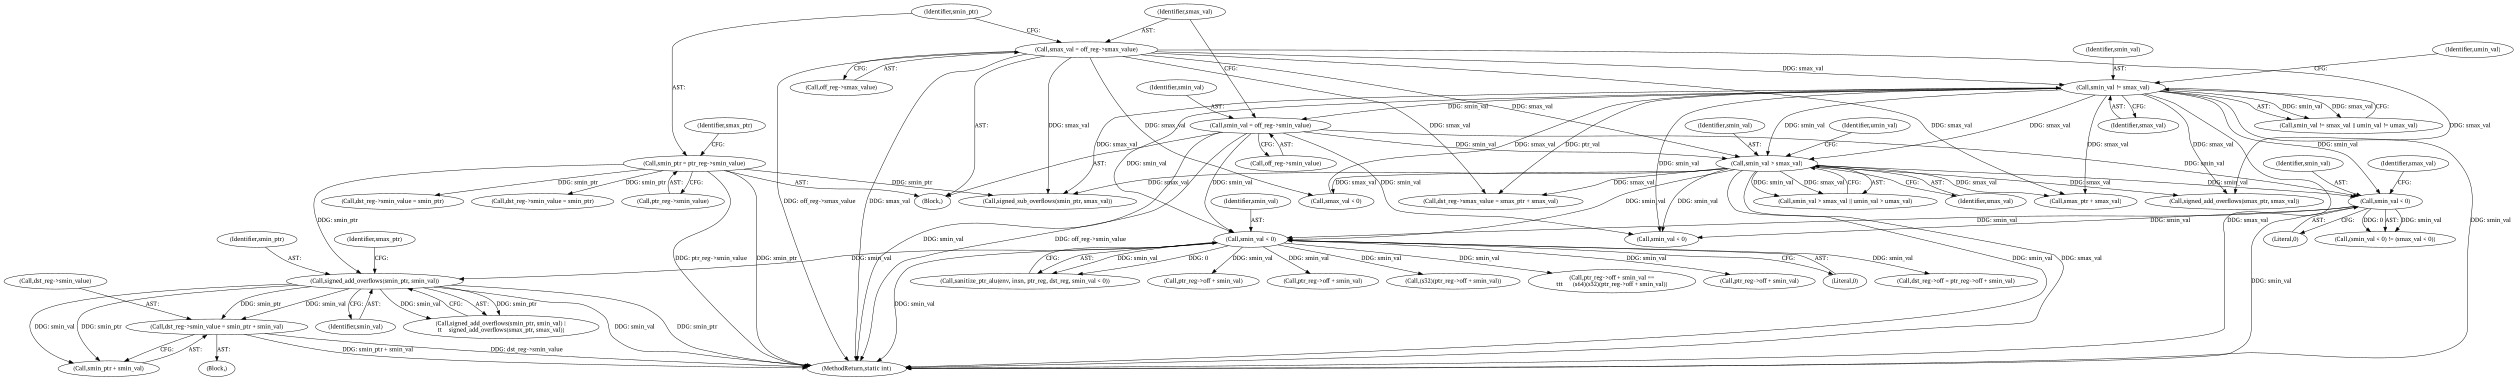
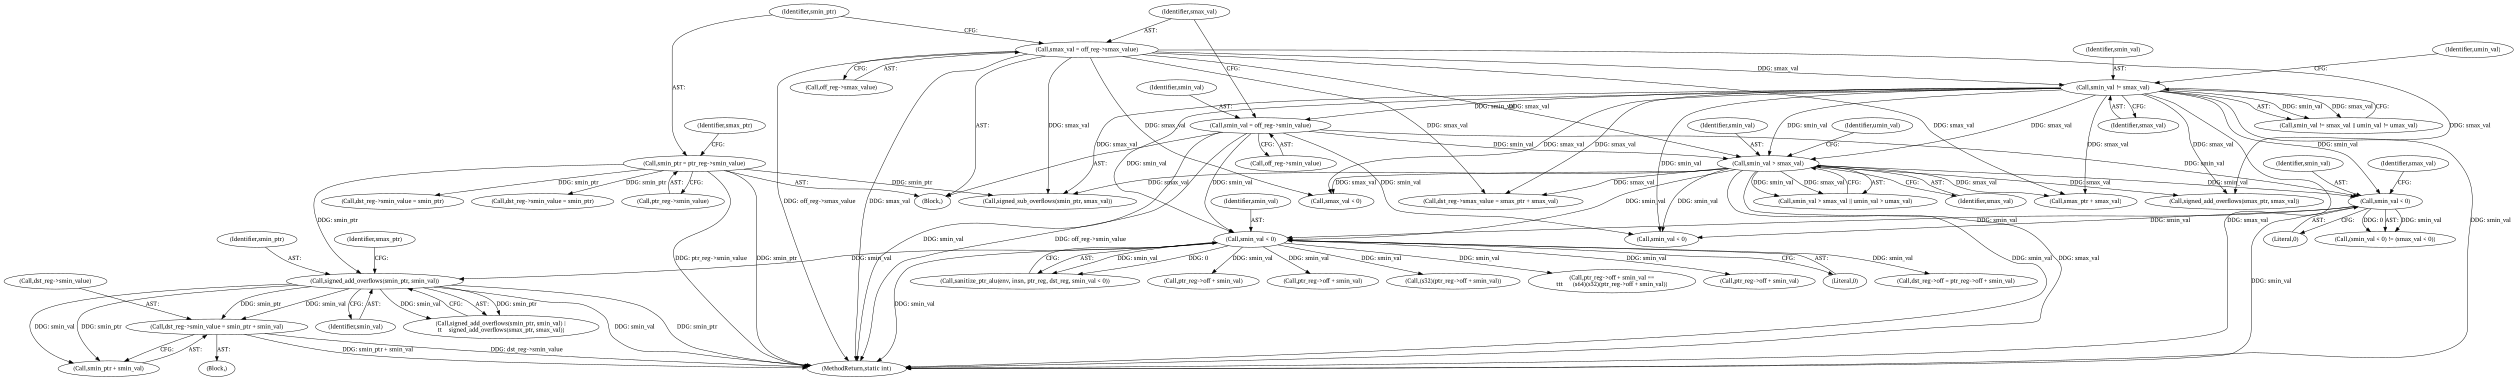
  digraph {
    fontname="PT Serif"
    node [fontname="PT Serif"]
    edge [fontname="PT Serif"]
    n1 [label="(Call,dst_reg->smin_value = smin_ptr + smin_val)"]
    n2 [label="(Block,)"]
    n3 [label="(Call,smin_ptr + smin_val)"]
    n4 [label="(MethodReturn,static int)"]
    n5 [label="(Call,signed_add_overflows(smin_ptr, smin_val))"]
    n6 [label="(Identifier,smin_val)"]
    n7 [label="(Call,signed_add_overflows(smin_ptr, smin_val) ||\n\t\t    signed_add_overflows(smax_ptr, smax_val))"]
    n8 [label="(Call,smin_ptr = ptr_reg->smin_value)"]
    n9 [label="(Call,signed_sub_overflows(smin_ptr, smax_val))"]
    n10 [label="(Block,)"]
    n11 [label="(Call,dst_reg->smin_value = smin_ptr)"]
    n12 [label="(Call,dst_reg->smin_value = smin_ptr)"]
    n13 [label="(Call,ptr_reg->smin_value)"]
    n14 [label="(Call,smin_val < 0)"]
    n15 [label="(Call,dst_reg->off = ptr_reg->off + smin_val)"]
    n16 [label="(Call,sanitize_ptr_alu(env, insn, ptr_reg, dst_reg, smin_val < 0))"]
    n17 [label="(Call,ptr_reg->off + smin_val)"]
    n18 [label="(Call,ptr_reg->off + smin_val)"]
    n19 [label="(Call,(s32)(ptr_reg->off + smin_val))"]
    n20 [label="(Call,ptr_reg->off + smin_val ==\n\t\t\t      (s64)(s32)(ptr_reg->off + smin_val))"]
    n21 [label="(Call,ptr_reg->off + smin_val)"]
    n22 [label="(Literal,0)"]
    n23 [label="(Call,smin_val != smax_val)"]
    n24 [label="(Call,smin_val < 0)"]
    n25 [label="(Call,smin_val > smax_val)"]
    n26 [label="(Call,dst_reg->smax_value = smax_ptr + smax_val)"]
    n27 [label="(Identifier,smax_val)"]
    n28 [label="(Call,smax_ptr + smax_val)"]
    n29 [label="(Call,smax_val < 0)"]
    n30 [label="(Call,smin_val < 0)"]
    n31 [label="(Call,smin_val != smax_val || umin_val != umax_val)"]
    n32 [label="(Call,signed_add_overflows(smax_ptr, smax_val))"]
    n33 [label="(Call,smin_val = off_reg->smin_value)"]
    n34 [label="(Call,(smin_val < 0) != (smax_val < 0))"]
    n35 [label="(Literal,0)"]
    n36 [label="(Identifier,smax_val)"]
    n37 [label="(Call,smin_val > smax_val || umin_val > umax_val)"]
    n38 [label="(Call,off_reg->smin_value)"]
    n39 [label="(Call,smax_val = off_reg->smax_value)"]
    n40 [label="(Call,off_reg->smax_value)"]
    n41 [label="(Identifier,smax_ptr)"]
    n42 [label="(Identifier,smin_val)"]
    n43 [label="(Identifier,smax_val)"]
    n44 [label="(Identifier,smin_val)"]
    n45 [label="(Identifier,smin_ptr)"]
    n46 [label="(Identifier,smin_ptr)"]
    n47 [label="(Identifier,smax_ptr)"]
    n48 [label="(Identifier,umin_val)"]
    n49 [label="(Identifier,smax_val)"]
    n50 [label="(Identifier,smin_val)"]
    n51 [label="(Call,dst_reg->smin_value)"]
    n52 [label="(Identifier,umin_val)"]
    n53 [label="(Identifier,smin_val)"]
    n54 [label="(Identifier,smin_val)"]
    n1 -> n2 [label="AST: "]
    n1 -> n3 [label="CFG: "]
    n1 -> n4 [label="DDG: dst_reg->smin_value"]
    n1 -> n4 [label="DDG: smin_ptr + smin_val"]
    n3 -> n1 [label="AST: "]
    n5 -> n1 [label="DDG: smin_ptr"]
    n5 -> n1 [label="DDG: smin_val"]
    n5 -> n3 [label="DDG: smin_ptr"]
    n5 -> n3 [label="DDG: smin_val"]
    n5 -> n4 [label="DDG: smin_ptr"]
    n5 -> n4 [label="DDG: smin_val"]
    n5 -> n6 [label="CFG: "]
    n5 -> n7 [label="AST: "]
    n5 -> n7 [label="DDG: smin_ptr"]
    n5 -> n7 [label="DDG: smin_val"]
    n6 -> n5 [label="AST: "]
    n7 -> n5 [label="CFG: "]
    n8 -> n4 [label="DDG: smin_ptr"]
    n8 -> n4 [label="DDG: ptr_reg->smin_value"]
    n8 -> n5 [label="DDG: smin_ptr"]
    n8 -> n9 [label="DDG: smin_ptr"]
    n8 -> n10 [label="AST: "]
    n8 -> n11 [label="DDG: smin_ptr"]
    n8 -> n12 [label="DDG: smin_ptr"]
    n8 -> n13 [label="CFG: "]
    n13 -> n8 [label="AST: "]
    n14 -> n4 [label="DDG: smin_val"]
    n14 -> n5 [label="DDG: smin_val"]
    n14 -> n15 [label="DDG: smin_val"]
    n14 -> n16 [label="AST: "]
    n14 -> n16 [label="DDG: smin_val"]
    n14 -> n16 [label="DDG: 0"]
    n14 -> n17 [label="DDG: smin_val"]
    n14 -> n18 [label="DDG: smin_val"]
    n14 -> n19 [label="DDG: smin_val"]
    n14 -> n20 [label="DDG: smin_val"]
    n14 -> n21 [label="DDG: smin_val"]
    n14 -> n22 [label="CFG: "]
    n16 -> n14 [label="CFG: "]
    n22 -> n14 [label="AST: "]
    n23 -> n4 [label="DDG: smax_val"]
    n23 -> n4 [label="DDG: smin_val"]
    n23 -> n9 [label="DDG: smax_val"]
    n23 -> n14 [label="DDG: smin_val"]
    n23 -> n24 [label="DDG: smin_val"]
    n23 -> n25 [label="DDG: smin_val"]
    n23 -> n25 [label="DDG: smax_val"]
-   n23 -> n26 [label="DDG: ptr_val"]
+   n23 -> n26 [label="DDG: smax_val"]
    n23 -> n27 [label="CFG: "]
    n23 -> n28 [label="DDG: smax_val"]
-   n29 -> n23 [label="DDG: smax_val"]
+   n23 -> n29 [label="DDG: smax_val"]
    n23 -> n30 [label="DDG: smin_val"]
    n23 -> n31 [label="AST: "]
    n23 -> n31 [label="DDG: smin_val"]
    n23 -> n31 [label="DDG: smax_val"]
    n23 -> n32 [label="DDG: smax_val"]
    n23 -> n33 [label="DDG: smin_val"]
    n24 -> n4 [label="DDG: smin_val"]
    n24 -> n14 [label="DDG: smin_val"]
    n24 -> n30 [label="DDG: smin_val"]
    n24 -> n34 [label="AST: "]
    n24 -> n34 [label="DDG: smin_val"]
    n24 -> n34 [label="DDG: 0"]
    n24 -> n35 [label="CFG: "]
    n25 -> n4 [label="DDG: smin_val"]
    n25 -> n4 [label="DDG: smax_val"]
    n25 -> n9 [label="DDG: smax_val"]
    n25 -> n14 [label="DDG: smin_val"]
    n25 -> n24 [label="DDG: smin_val"]
    n25 -> n26 [label="DDG: smax_val"]
    n25 -> n28 [label="DDG: smax_val"]
    n25 -> n29 [label="DDG: smax_val"]
    n25 -> n30 [label="DDG: smin_val"]
    n25 -> n32 [label="DDG: smax_val"]
    n25 -> n36 [label="CFG: "]
    n25 -> n37 [label="AST: "]
    n25 -> n37 [label="DDG: smin_val"]
    n25 -> n37 [label="DDG: smax_val"]
    n27 -> n23 [label="AST: "]
    n31 -> n23 [label="CFG: "]
    n33 -> n4 [label="DDG: smin_val"]
    n33 -> n4 [label="DDG: off_reg->smin_value"]
    n33 -> n10 [label="AST: "]
    n33 -> n14 [label="DDG: smin_val"]
    n33 -> n24 [label="DDG: smin_val"]
    n33 -> n25 [label="DDG: smin_val"]
    n33 -> n30 [label="DDG: smin_val"]
    n33 -> n38 [label="CFG: "]
    n35 -> n24 [label="AST: "]
    n36 -> n25 [label="AST: "]
    n37 -> n25 [label="CFG: "]
    n38 -> n33 [label="AST: "]
    n39 -> n4 [label="DDG: off_reg->smax_value"]
    n39 -> n4 [label="DDG: smax_val"]
    n39 -> n9 [label="DDG: smax_val"]
    n39 -> n10 [label="AST: "]
    n39 -> n23 [label="DDG: smax_val"]
    n39 -> n25 [label="DDG: smax_val"]
    n39 -> n26 [label="DDG: smax_val"]
    n39 -> n28 [label="DDG: smax_val"]
    n39 -> n29 [label="DDG: smax_val"]
    n39 -> n32 [label="DDG: smax_val"]
    n39 -> n40 [label="CFG: "]
    n40 -> n39 [label="AST: "]
    n41 -> n8 [label="CFG: "]
    n42 -> n25 [label="AST: "]
    n43 -> n24 [label="CFG: "]
    n44 -> n33 [label="AST: "]
    n45 -> n5 [label="AST: "]
    n46 -> n8 [label="AST: "]
    n46 -> n39 [label="CFG: "]
    n47 -> n5 [label="CFG: "]
    n48 -> n25 [label="CFG: "]
    n49 -> n33 [label="CFG: "]
    n49 -> n39 [label="AST: "]
    n50 -> n23 [label="AST: "]
    n51 -> n1 [label="AST: "]
    n52 -> n23 [label="CFG: "]
    n53 -> n24 [label="AST: "]
    n54 -> n14 [label="AST: "]
  }
